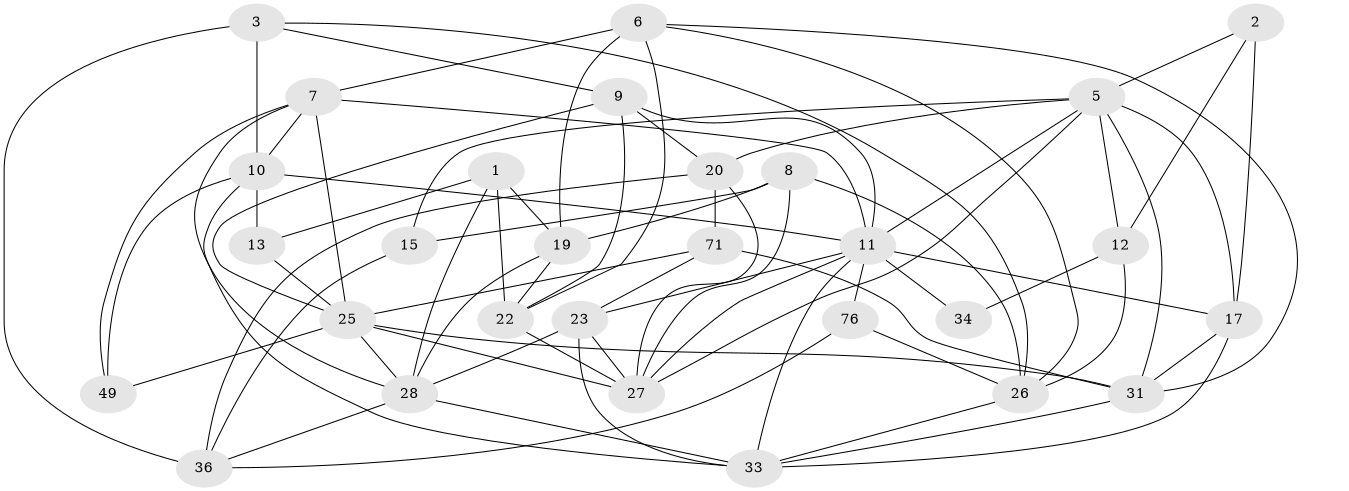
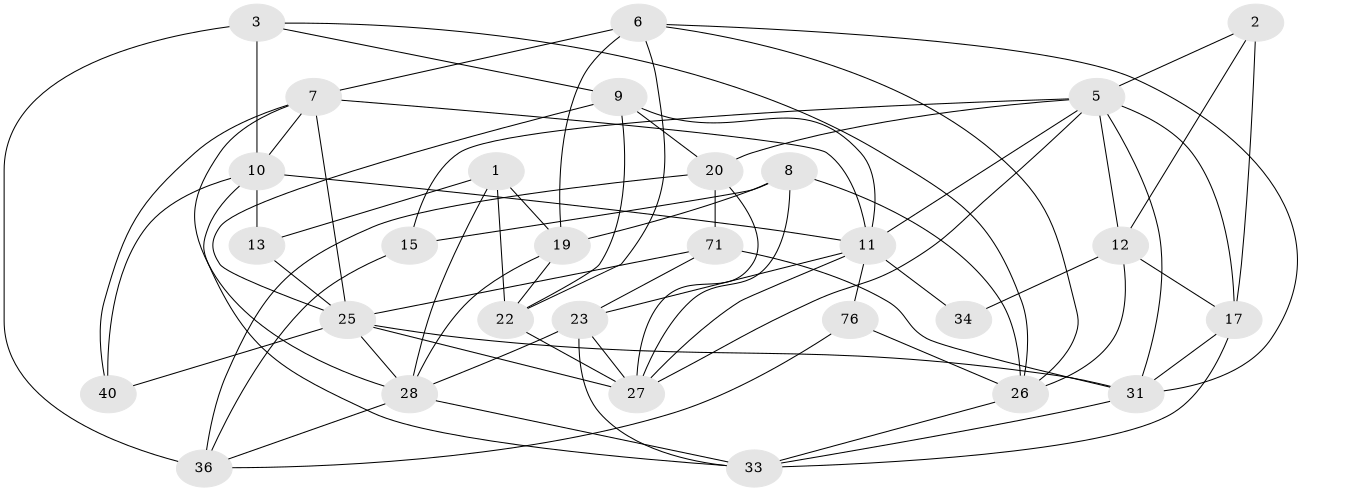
  graph {
    node [color=gray90 style=filled]
    1 [super="+38"]
    13
    19 [super="+39"]
    22 [super="+41"]
    28 [super="+46"]
    25 [super="+42"]
    27 [super="+50"]
    33 [super="+47"]
    36 [super="+37"]
    2 [super="+4"]
    5 [super="+18"]
    12 [super="+24"]
    17 [super="+30"]
    11 [super="+52"]
    15
    20 [super="+53"]
    31 [super="+49"]
    26 [super="+43"]
    34
    3 [super="+14"]
    9 [super="+29"]
    10 [super="+48"]
-   40 [label=49]
+   40
    n24 [label=76 super="+45"]
    23 [super="+44"]
    n26 [label=71]
    6 [super="+51"]
    7 [super="+32"]
    8 [super="+35"]
    1 -- 13
    1 -- 19
    1 -- 22
    1 -- 28
    13 -- 25
    19 -- 22
    19 -- 28
    22 -- 27
    28 -- 33
    28 -- 36
    25 -- 28
    25 -- 27
    25 -- 31
    25 -- 40
    2 -- 5
    2 -- 12
    2 -- 17
    5 -- 27
    5 -- 12
    5 -- 17
    5 -- 11
    5 -- 15
    5 -- 20
    5 -- 31
-   11 -- 17
+   12 -- 17
    12 -- 26
    12 -- 34
    17 -- 33
    17 -- 31
    11 -- 27
-   11 -- 33
    11 -- 34
    11 -- n24
    11 -- 23
    15 -- 36
    20 -- 27
    20 -- 36
    20 -- n26
    31 -- 33
    26 -- 33
    3 -- 36 [weight=2]
    3 -- 26
    3 -- 9
    3 -- 10
    9 -- 22
    9 -- 25
    9 -- 11
    9 -- 20
    10 -- 13
    10 -- 33
    10 -- 11
    10 -- 40
    n24 -- 36
    n24 -- 26
    23 -- 28
    23 -- 27 [weight=3]
    23 -- 33
    n26 -- 25
    n26 -- 31
    n26 -- 23
    6 -- 19 [weight=2]
    6 -- 22
    6 -- 31
    6 -- 26
    6 -- 7
    7 -- 28
    7 -- 25
    7 -- 11
    7 -- 10
    7 -- 40
    8 -- 19
    8 -- 27
    8 -- 15
    8 -- 26 [weight=2]
  }
